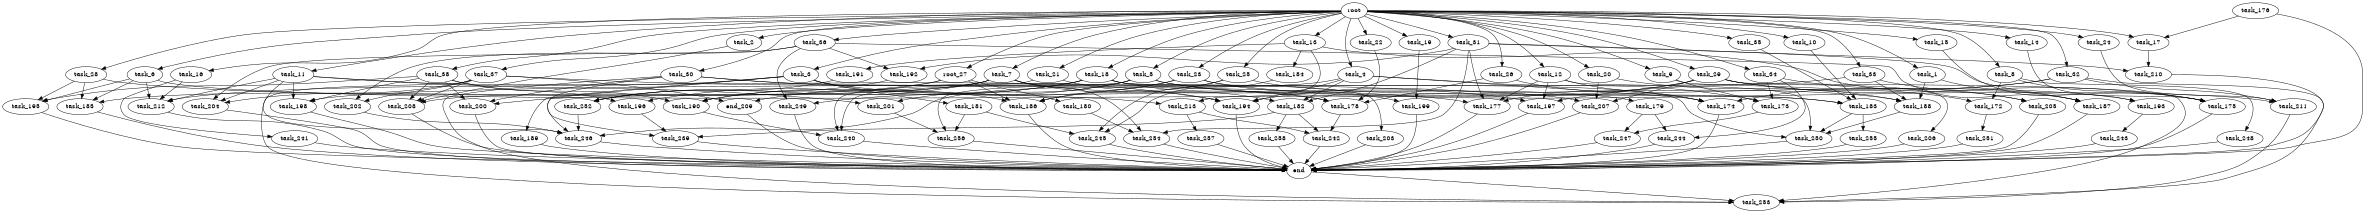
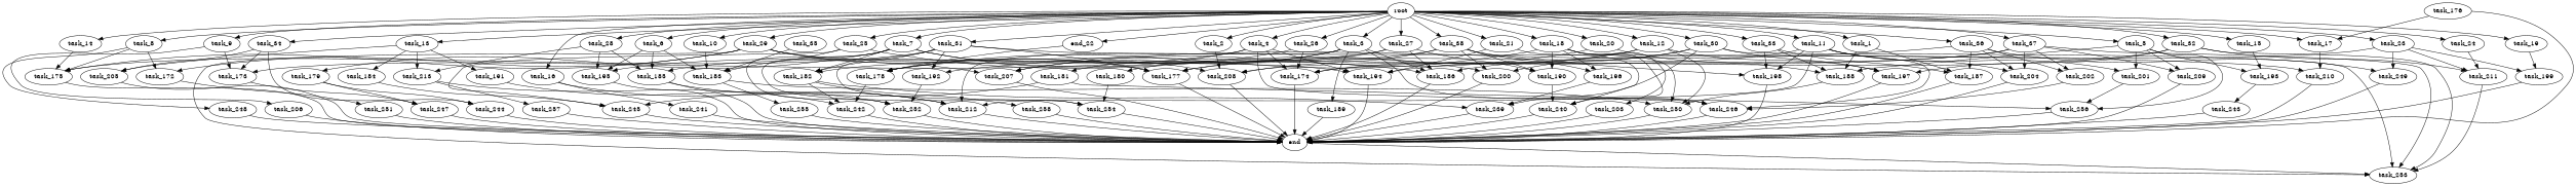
  digraph {
    root
    task_1
    task_2
    task_3
    task_4
    task_5
    task_6
    task_7
    task_8
    task_9
    task_10
    task_11
    task_12
    task_13
    task_14
    task_15
    task_16
    task_17
    task_18
    task_19
    task_20
    task_21
-   task_22
+   task_22 [label=end_22]
    task_23
    task_24
    task_25
    task_26
-   task_27 [label=root_27]
+   task_27
    task_28
    task_29
    task_30
    task_31
    task_32
    task_33
    task_34
    task_35
    task_36
    task_37
    task_38
    task_187
    task_188
    task_208
    task_181
    task_186
    task_189
    task_207
    task_212
    task_246
    task_173
    task_174
    task_182
    task_194
    task_193
    task_201
-   task_209 [label=end_209]
+   task_209
    task_256
    task_183
    task_185
    task_195
    task_179
    task_200
    task_252
    task_254
    task_172
    task_175
    task_248
    task_206
    task_178
    task_198
    task_204
    task_177
    task_197
    task_250
    task_184
    task_191
    task_205
    task_213
    task_241
    task_210
    task_190
    task_196
    task_203
    task_240
    task_199
    task_211
    task_249
    task_245
    task_180
    task_253
    task_239
    task_192
    task_244
    task_202
    end
    task_247
    task_242
    task_258
    task_243
    task_255
    task_251
    task_257
    task_176
    root -> task_1
    root -> task_2
    root -> task_3
    root -> task_4
    root -> task_5
    root -> task_6
    root -> task_7
    root -> task_8
    root -> task_9
    root -> task_10
    root -> task_11
    root -> task_12
    root -> task_13
    root -> task_14
    root -> task_15
    root -> task_16
    root -> task_17
    root -> task_18
    root -> task_19
    root -> task_20
    root -> task_21
    root -> task_22
    root -> task_23
    root -> task_24
    root -> task_25
    root -> task_26
    root -> task_27
    root -> task_28
    root -> task_29
    root -> task_30
    root -> task_31
    root -> task_32
    root -> task_33
    root -> task_34
-   root -> task_35
    root -> task_36
    root -> task_37
    root -> task_38
    task_1 -> task_187
    task_1 -> task_188
    task_2 -> task_208
    task_3 -> task_181
    task_3 -> task_186
    task_3 -> task_189
    task_3 -> task_207
    task_3 -> task_212
    task_3 -> task_246
    task_4 -> task_246
    task_4 -> task_173
    task_4 -> task_174
    task_4 -> task_182
    task_4 -> task_194
    task_5 -> task_188
    task_5 -> task_193
    task_5 -> task_201
    task_5 -> task_209
    task_5 -> task_256
-   task_6 -> task_212
+   task_185 -> task_212
    task_6 -> task_183
    task_6 -> task_185
    task_6 -> task_195
    task_7 -> task_208
    task_7 -> task_182
    task_7 -> task_179
    task_7 -> task_200
    task_7 -> task_252
    task_7 -> task_254
    task_8 -> task_172
    task_8 -> task_175
    task_8 -> task_248
    task_9 -> task_173
    task_9 -> task_206
    task_10 -> task_183
    task_11 -> task_212
    task_11 -> task_246
    task_11 -> task_201
    task_11 -> task_178
    task_11 -> task_198
    task_11 -> task_204
    task_12 -> task_174
    task_12 -> task_177
    task_12 -> task_197
    task_12 -> task_250
    task_13 -> task_184
    task_13 -> task_191
    task_13 -> task_205
    task_13 -> task_213
    task_14 -> task_175
    task_15 -> task_193
    task_16 -> task_212
    task_16 -> task_241
    task_17 -> task_210
    task_18 -> task_178
    task_18 -> task_250
    task_18 -> task_190
    task_18 -> task_196
    task_18 -> task_203
    task_18 -> task_240
    task_19 -> task_199
    task_20 -> task_188
    task_20 -> task_207
    task_21 -> task_194
    task_21 -> task_240
    task_22 -> task_178
    task_23 -> task_186
    task_23 -> task_199
    task_23 -> task_211
    task_23 -> task_249
    task_24 -> task_211
    task_25 -> task_186
    task_25 -> task_183
    task_25 -> task_245
    task_26 -> task_174
    task_26 -> task_178
    task_27 -> task_186
    task_27 -> task_185
    task_27 -> task_190
    task_27 -> task_180
    task_28 -> task_185
    task_28 -> task_195
    task_28 -> task_213
    task_29 -> task_207
    task_29 -> task_194
    task_29 -> task_172
    task_29 -> task_175
    task_29 -> task_177
    task_29 -> task_253
    task_30 -> task_194
    task_30 -> task_200
    task_30 -> task_197
    task_30 -> task_253
    task_30 -> task_239
    task_31 -> task_182
    task_31 -> task_254
    task_31 -> task_175
    task_31 -> task_177
    task_31 -> task_210
    task_31 -> task_192
    task_32 -> task_174
    task_32 -> task_197
    task_32 -> task_211
    task_32 -> task_253
    task_33 -> task_187
    task_33 -> task_188
    task_33 -> task_198
    task_34 -> task_173
    task_34 -> task_205
    task_34 -> task_244
    task_35 -> task_183
    task_36 -> task_187
    task_36 -> task_204
    task_36 -> task_249
    task_36 -> task_192
    task_36 -> task_202
    task_37 -> task_208
    task_37 -> task_209
    task_37 -> task_204
    task_37 -> task_177
    task_37 -> task_253
    task_37 -> task_202
    task_38 -> task_208
    task_38 -> task_195
    task_38 -> task_200
    task_38 -> task_198
    task_38 -> task_190
    task_38 -> task_196
    task_187 -> end
    task_188 -> task_250
    task_208 -> end
    task_181 -> task_256
    task_181 -> task_245
    task_186 -> end
    task_189 -> end
    task_207 -> end
    task_212 -> end
    task_246 -> end
    task_173 -> task_247
    task_174 -> end
    task_182 -> task_239
    task_182 -> task_242
    task_182 -> task_258
    task_194 -> end
    task_193 -> task_243
    task_201 -> task_256
    task_209 -> end
    task_256 -> end
    task_183 -> task_250
    task_183 -> task_255
    task_185 -> end
    task_195 -> end
    task_179 -> task_244
    task_179 -> task_247
    task_200 -> end
-   task_252 -> task_246
+   task_252 -> end
    task_254 -> end
    task_172 -> task_251
    task_175 -> end
    task_248 -> end
    task_206 -> end
    task_178 -> task_242
    task_198 -> end
    task_204 -> end
    task_177 -> end
    task_197 -> end
    task_250 -> end
    task_184 -> task_245
    task_191 -> task_252
    task_205 -> end
    task_213 -> task_242
    task_213 -> task_257
    task_241 -> end
    task_210 -> end
    task_190 -> task_240
    task_196 -> task_239
    task_203 -> end
    task_240 -> end
    task_199 -> end
    task_211 -> task_253
    task_249 -> end
    task_245 -> end
    task_180 -> task_254
    task_239 -> end
    task_192 -> task_252
    task_244 -> end
    task_202 -> task_246
    end -> task_253
    task_247 -> end
    task_242 -> end
    task_258 -> end
    task_243 -> end
    task_255 -> end
    task_251 -> end
    task_257 -> end
    task_176 -> task_17
    task_176 -> end
  }
